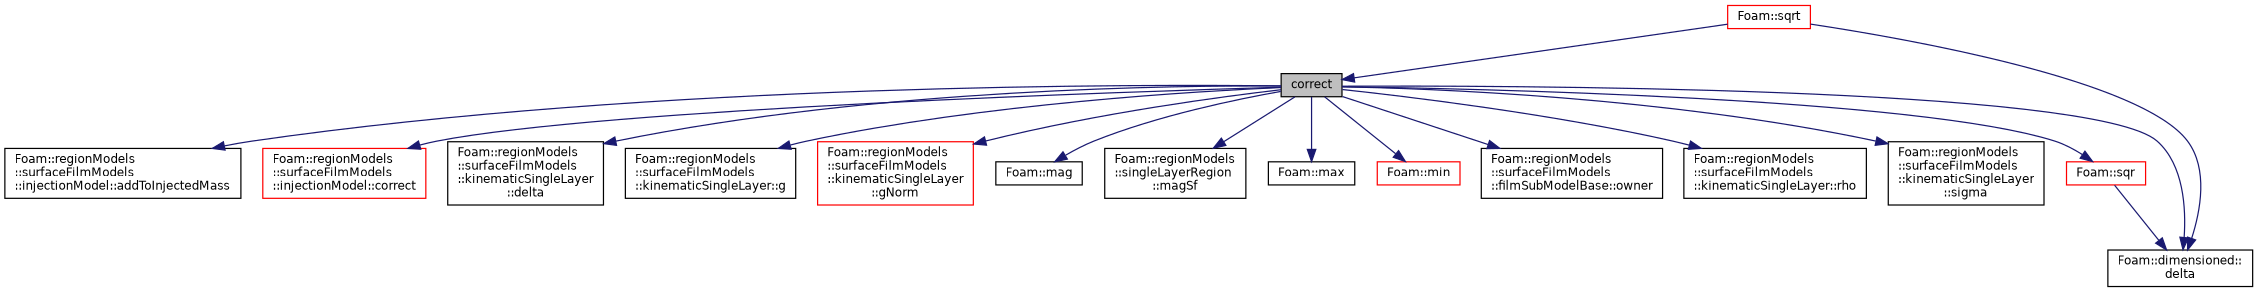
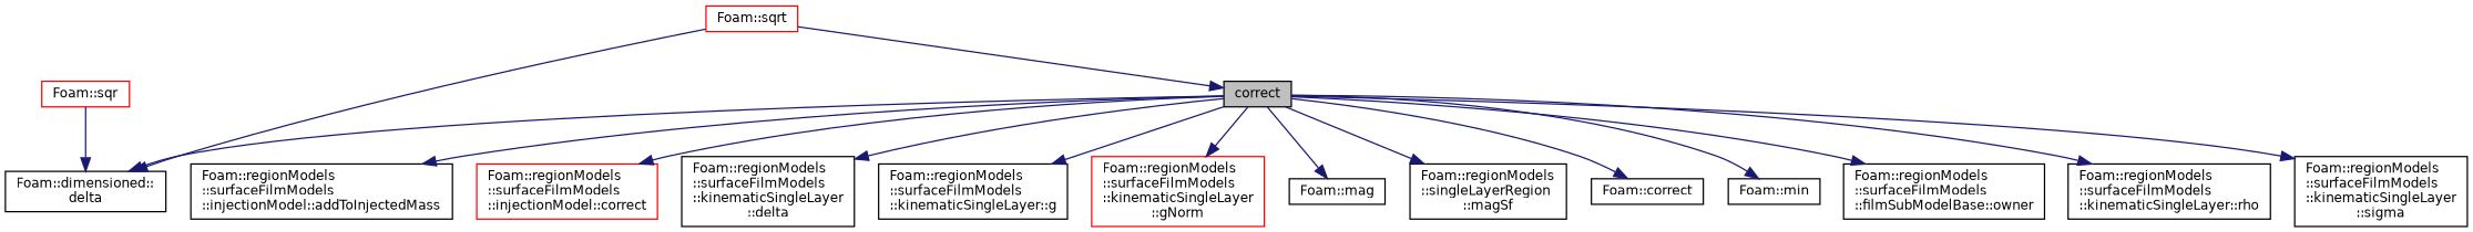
  digraph {
    rankdir=TB
    node [color=black fontname=Helvetica fontsize=10 shape=record]
    edge [color=midnightblue fontname=Helvetica fontsize=10 labelfontname=Helvetica labelfontsize=10 style=solid]
    n1 [fillcolor=grey75 fontcolor=black height=0.2 label=correct style=filled width=0.4]
    n2 [height=0.2 label="Foam::regionModels\l::surfaceFilmModels\l::injectionModel::addToInjectedMass" width=0.4]
    n3 [color=red height=0.2 label="Foam::regionModels\l::surfaceFilmModels\l::injectionModel::correct" width=0.4]
    n4 [height=0.2 label="Foam::regionModels\l::surfaceFilmModels\l::kinematicSingleLayer\l::delta" width=0.4]
    n5 [height=0.2 label="Foam::regionModels\l::surfaceFilmModels\l::kinematicSingleLayer::g" width=0.4]
    n6 [color=red height=0.2 label="Foam::regionModels\l::surfaceFilmModels\l::kinematicSingleLayer\l::gNorm" width=0.4]
    n7 [height=0.2 label="Foam::mag" width=0.4]
    n8 [height=0.2 label="Foam::regionModels\l::singleLayerRegion\l::magSf" width=0.4]
-   n9 [height=0.2 label="Foam::max" width=0.4]
-   n10 [color=red height=0.2 label="Foam::min" width=0.4]
+   n9 [height=0.2 label="Foam::correct" width=0.4]
+   n10 [height=0.2 label="Foam::min" width=0.4]
    n11 [height=0.2 label="Foam::regionModels\l::surfaceFilmModels\l::filmSubModelBase::owner" width=0.4]
    n12 [height=0.2 label="Foam::regionModels\l::surfaceFilmModels\l::kinematicSingleLayer::rho" width=0.4]
    n13 [height=0.2 label="Foam::regionModels\l::surfaceFilmModels\l::kinematicSingleLayer\l::sigma" width=0.4]
    n14 [color=red height=0.2 label="Foam::sqr" width=0.4]
    n15 [height=0.2 label="Foam::dimensioned::\ldelta" width=0.4]
    n16 [color=red height=0.2 label="Foam::sqrt" width=0.4]
    n1 -> n2
    n1 -> n3
    n1 -> n4
    n1 -> n5
    n1 -> n6
    n1 -> n7
    n1 -> n8
    n1 -> n9
    n1 -> n10
    n1 -> n11
    n1 -> n12
    n1 -> n13
-   n1 -> n14
    n1 -> n15
    n14 -> n15
    n16 -> n1
    n16 -> n15
  }
